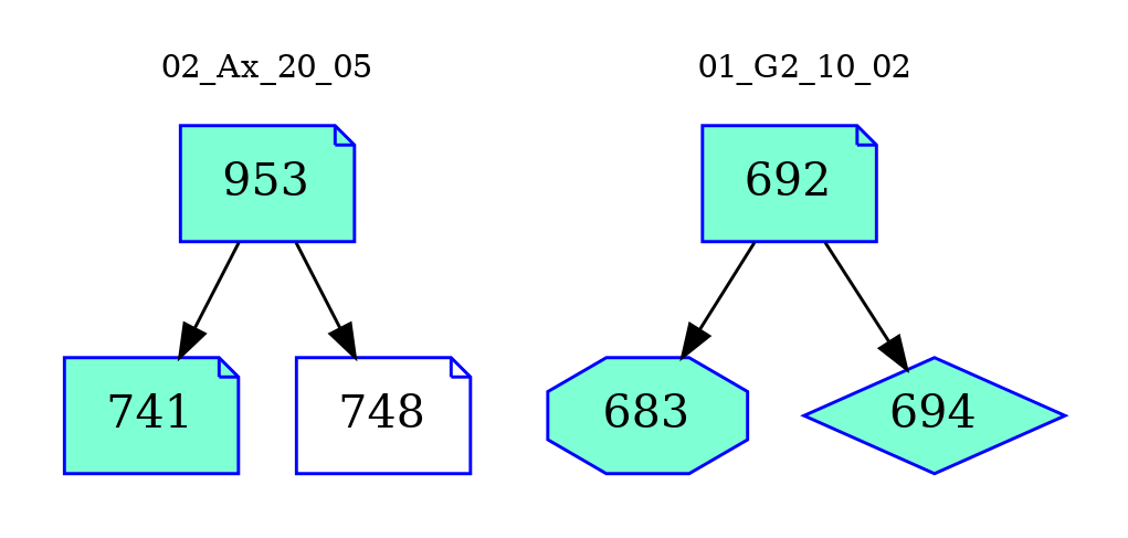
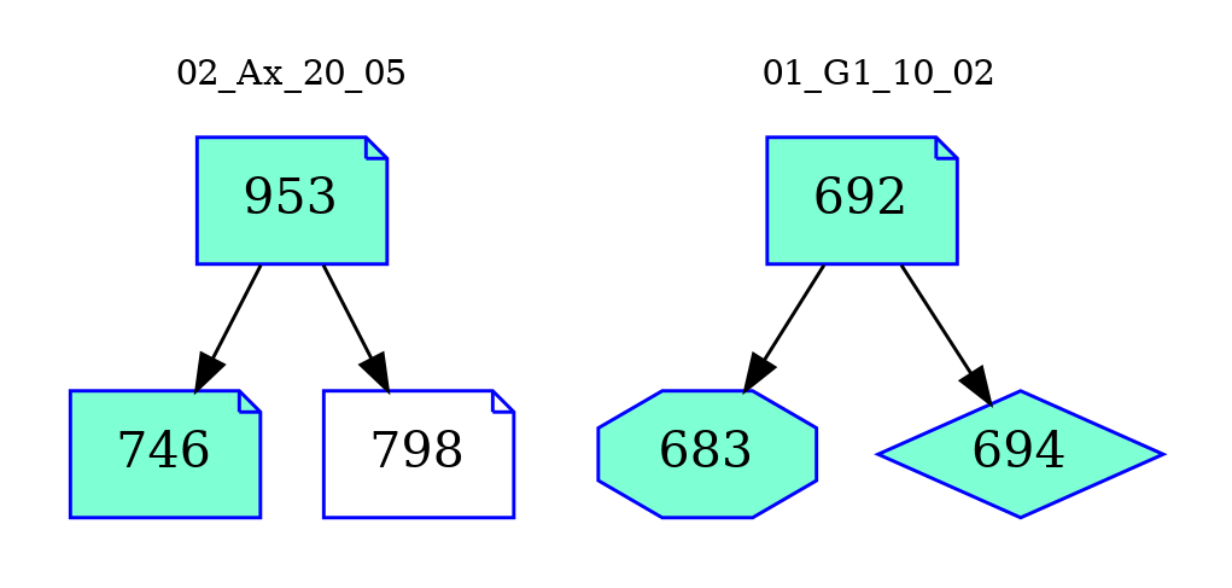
  digraph {
    node [color=blue fillcolor=aquamarine shape=note style=filled]
    edge [color=black]
    n1 [label=953]
-   n2 [label=741]
-   n3 [fillcolor=white label=748]
+   n2 [label=746]
+   n3 [fillcolor=white label=798]
    n4 [label=692]
    n5 [label=683 shape=octagon]
    n6 [label=694 shape=diamond]
    subgraph cluster_1 {
      color=white
      fontsize=10
      label="02_Ax_20_05"
      n1
      n2
      n3
    }
    subgraph cluster_2 {
      color=white
      fontsize=10
-     label="01_G2_10_02"
+     label="01_G1_10_02"
      n4
      n5
      n6
    }
    n1 -> n2
    n1 -> n3
    n4 -> n5
    n4 -> n6
  }
